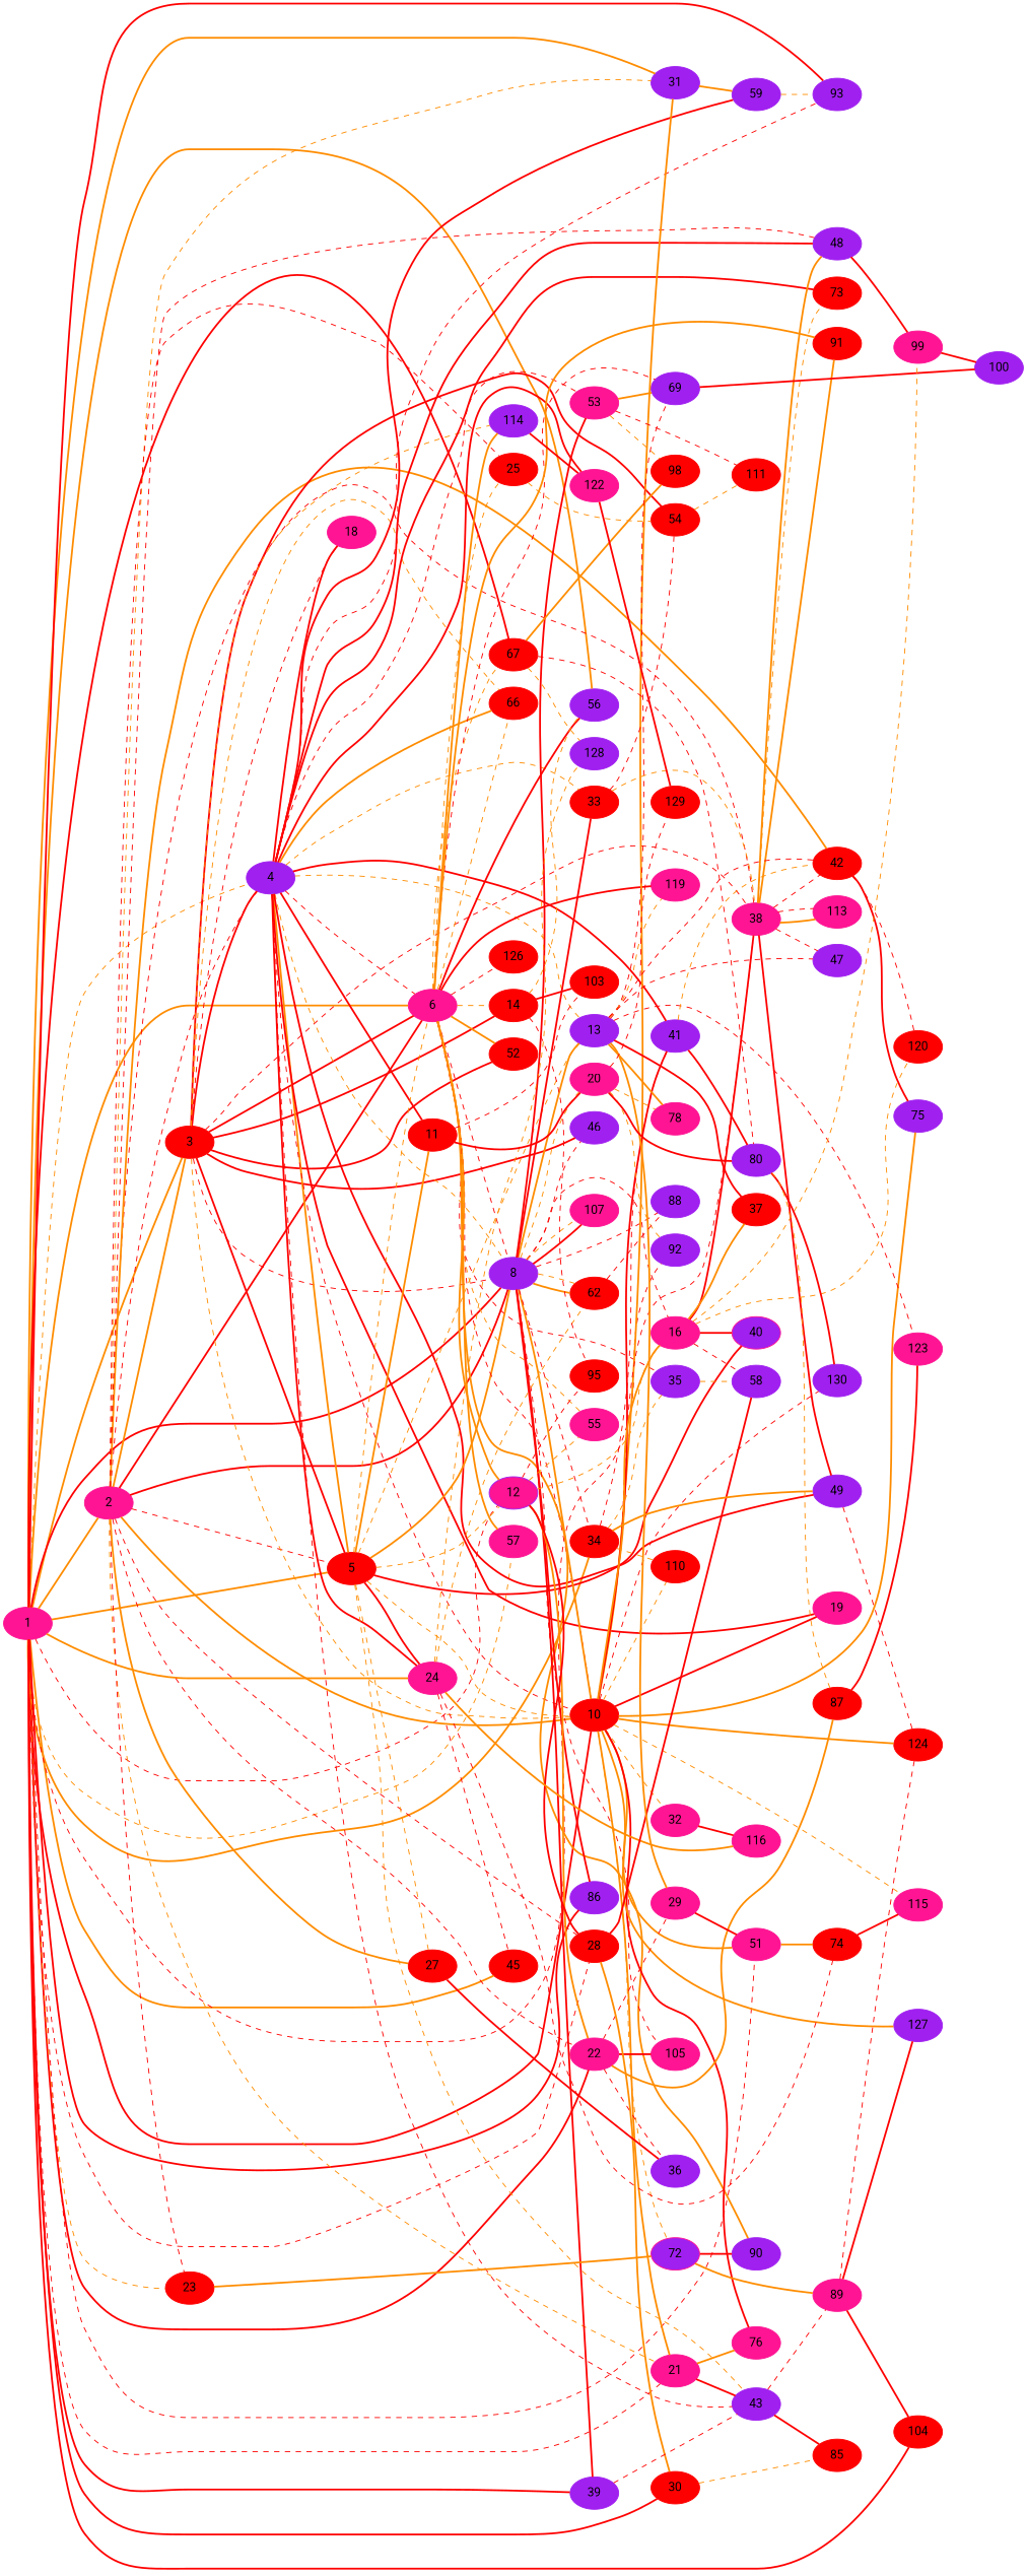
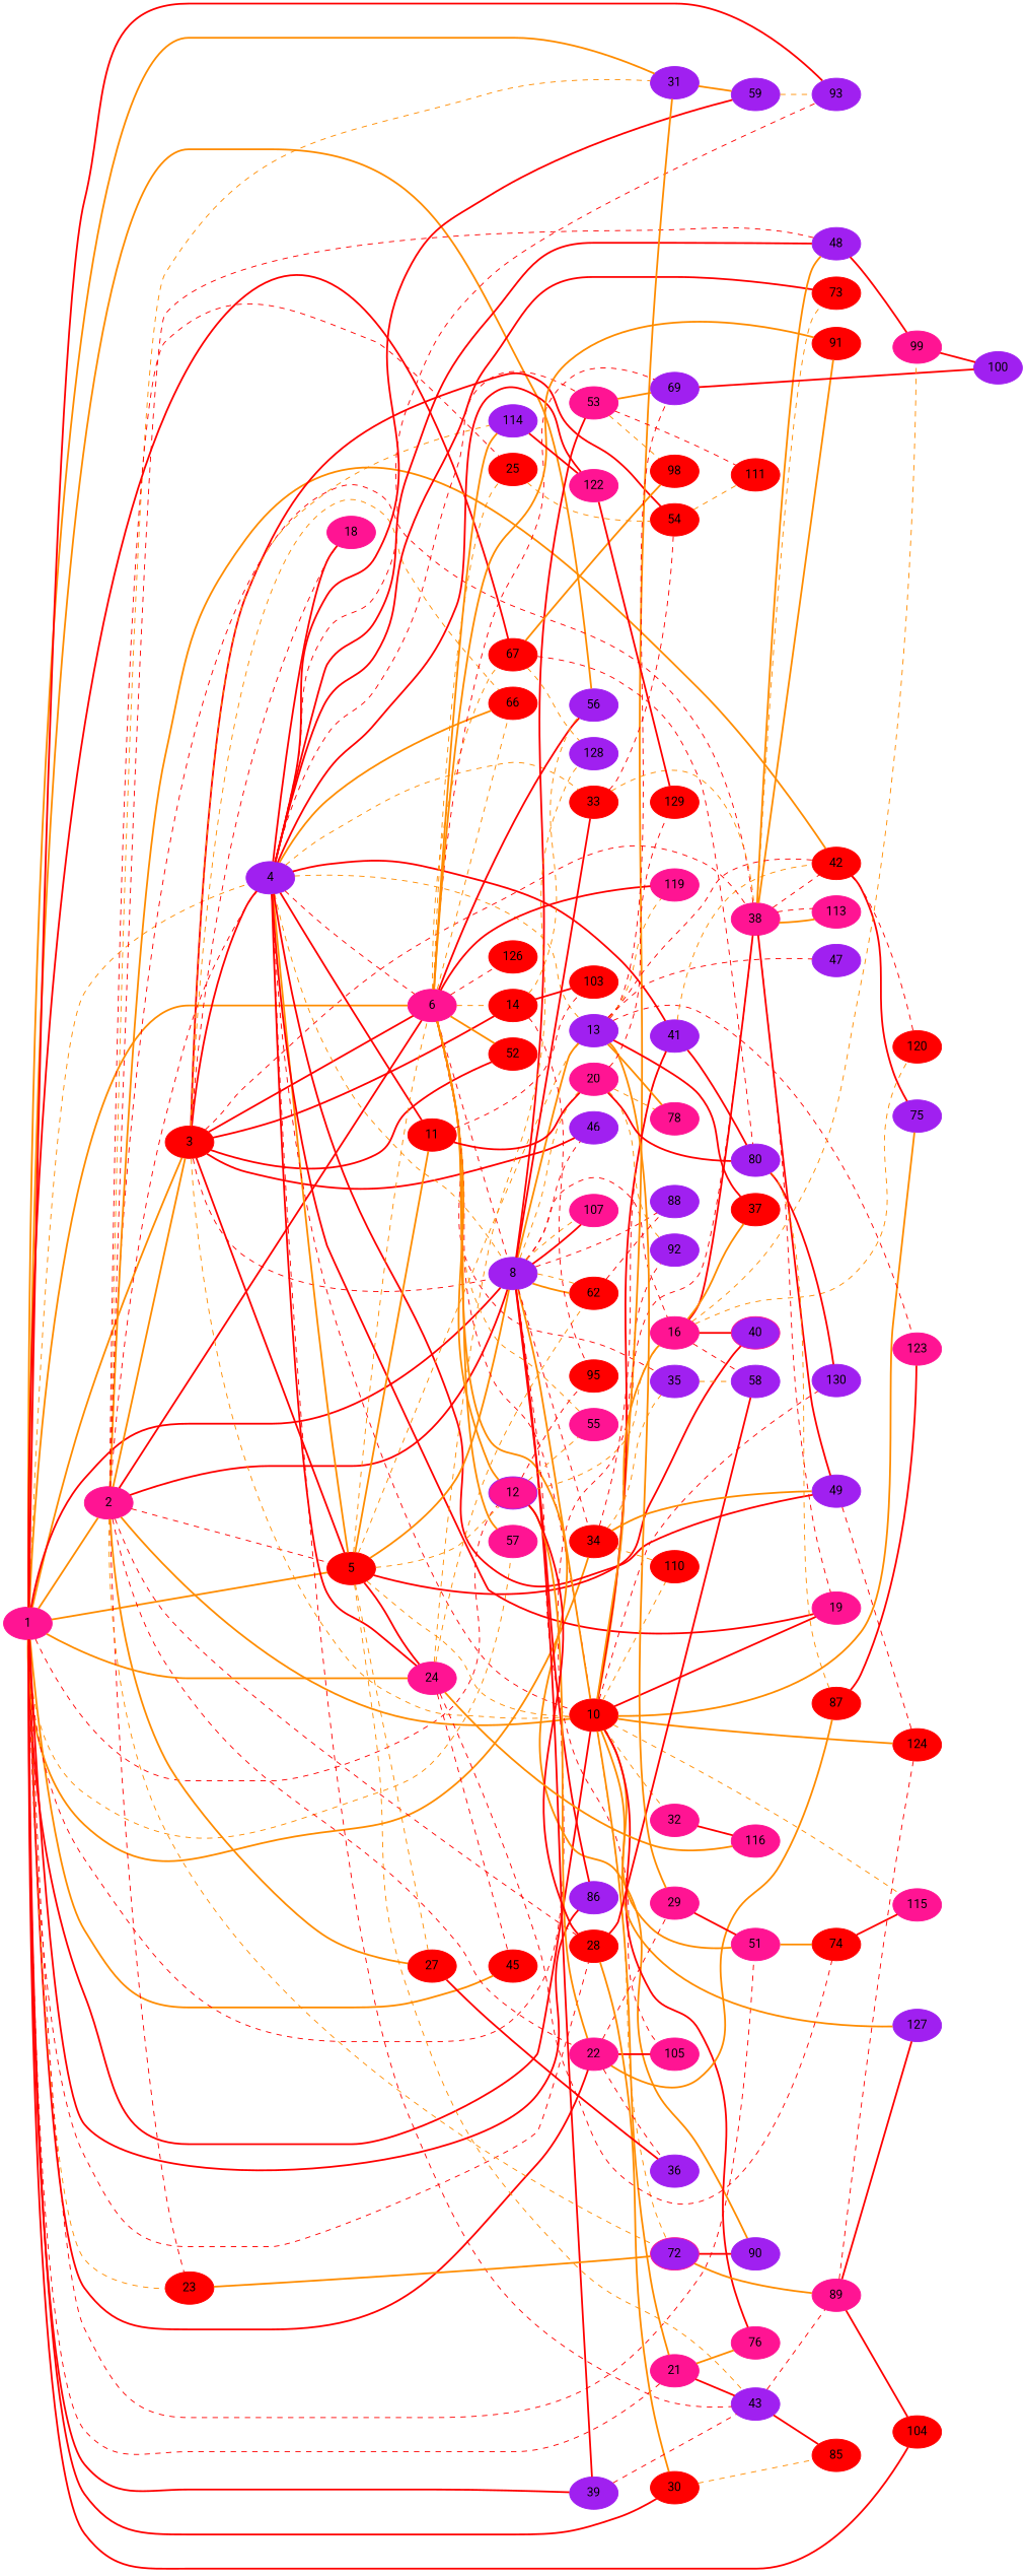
  graph {
    fontname=Roboto
    rankdir=LR
    node [color=red fontname=Roboto style=filled]
    edge [color=red fontname=Roboto style=bold]
    1 [color=deeppink super="+7"]
    2 [color=deeppink super="+108"]
    3 [super="+79"]
    4 [color=purple super="+63"]
    5 [super="+61"]
    6 [color=deeppink super="+9"]
    8 [color=purple super="+44"]
    10 [super="+15"]
    12 [color=purple fillcolor=deeppink super="+50"]
    21 [color=deeppink super="+102"]
    22 [color=deeppink super="+26"]
    23
    24 [color=deeppink super="+84"]
    28 [super="+106"]
    30
    31 [color=purple super="+70"]
    34 [super="+118"]
    39 [color=purple]
    45
    51 [color=deeppink super="+60"]
    56 [color=purple]
    57 [color=deeppink]
    67
    86 [color=purple]
    92 [color=purple]
    93 [color=purple]
    104
    25
    27
    38 [color=deeppink super="+117"]
    42 [super="+64"]
    48 [color=purple super="+97"]
    72 [color=deeppink fillcolor=purple super="+83"]
    14 [super="+65"]
    18 [color=deeppink]
    46 [color=purple]
    52
    54 [super="+81"]
    66 [super="+109"]
    114 [color=purple]
    11
    13 [color=purple super="+17"]
    19 [color=deeppink]
    33 [super="+112"]
    41 [color=purple super="+96"]
    43 [color=purple super="+82"]
    49 [color=purple super="+121"]
    53 [color=deeppink]
    59 [color=purple super="+101"]
    73
    122 [color=deeppink]
    40 [color=deeppink fillcolor=purple]
    35 [color=purple]
    55 [color=deeppink]
    69 [color=purple super="+77"]
    90 [color=purple]
    91
    119 [color=deeppink]
    126
    16 [color=deeppink super="+71"]
    20 [color=deeppink super="+94"]
    62 [super="+68"]
    88 [color=purple]
    105 [color=deeppink]
    107 [color=deeppink]
    32 [color=deeppink]
    75 [color=purple]
    76 [color=deeppink]
    110
    115 [color=deeppink]
    124 [super="+131"]
    127 [color=purple]
    130 [color=purple]
    95
    29 [color=deeppink]
    36 [color=purple]
    87
    74
    116 [color=deeppink]
    128 [color=purple]
    58 [color=purple super="+125"]
    85
    80 [color=purple]
    98
    47 [color=purple]
    113 [color=deeppink]
    120
    99 [color=deeppink]
    89 [color=deeppink]
    103
    111
    37
    78 [color=deeppink]
    123 [color=deeppink]
    129
    100 [color=purple]
    1 -- 2 [color=darkorange weight=2]
    1 -- 3 [color=darkorange weight=2]
    1 -- 4 [color=darkorange style=dashed weight=2]
    1 -- 5 [color=darkorange weight=2]
    1 -- 6 [color=darkorange weight=4]
    1 -- 8 [weight=2]
    1 -- 10 [weight=2]
    1 -- 12 [style=dashed]
    1 -- 21 [style=dashed]
    1 -- 22
    1 -- 23 [color=darkorange style=dashed]
    1 -- 24 [color=darkorange]
    1 -- 28 [style=dashed]
    1 -- 30
    1 -- 31 [color=darkorange]
    1 -- 34 [color=darkorange weight=2]
    1 -- 39
    1 -- 45 [color=darkorange]
    1 -- 51 [style=dashed]
    1 -- 56 [color=darkorange]
    1 -- 57 [color=darkorange style=dashed]
    1 -- 67
    1 -- 86
    1 -- 92 [style=dashed]
    1 -- 93
    1 -- 104
    2 -- 3 [color=darkorange]
    2 -- 4 [style=dashed]
    2 -- 5 [style=dashed]
    2 -- 6 [weight=2]
    2 -- 8
    2 -- 10 [color=darkorange]
    2 -- 22 [style=dashed]
    2 -- 23 [style=dashed]
    2 -- 28 [style=dashed]
    2 -- 31 [color=darkorange style=dashed]
    2 -- 25 [style=dashed]
    2 -- 27 [color=darkorange]
    2 -- 38 [style=dashed]
    2 -- 42 [color=darkorange]
    2 -- 48 [style=dashed]
-   2 -- 21 [color=darkorange style=dashed]
+   2 -- 72 [color=darkorange style=dashed]
    3 -- 4
    3 -- 5
    3 -- 6 [weight=2]
    3 -- 8 [style=dashed]
    3 -- 10 [color=darkorange style=dashed]
    3 -- 38 [style=dashed]
    3 -- 14
    3 -- 18 [style=dashed]
    3 -- 46
    3 -- 52
    3 -- 54
    3 -- 66 [color=darkorange style=dashed]
    3 -- 114 [color=darkorange style=dashed]
    4 -- 5 [color=darkorange]
    4 -- 6 [style=dashed weight=3]
    4 -- 8 [color=darkorange style=dashed]
    4 -- 10 [style=dashed weight=2]
    4 -- 24
    4 -- 93 [style=dashed]
    4 -- 48
    4 -- 18
    4 -- 66 [color=darkorange]
    4 -- 11
    4 -- 13 [color=darkorange style=dashed]
    4 -- 19
    4 -- 33 [color=darkorange style=dashed]
    4 -- 41
    4 -- 43 [style=dashed]
    4 -- 49
    4 -- 53 [style=dashed]
    4 -- 59
    4 -- 73
    4 -- 122
    5 -- 6 [color=darkorange style=dashed weight=2]
    5 -- 8 [color=darkorange]
    5 -- 10 [color=darkorange style=dashed]
    5 -- 12 [color=darkorange style=dashed]
    5 -- 24 [weight=2]
    5 -- 27 [color=darkorange style=dashed]
    5 -- 11 [color=darkorange]
    5 -- 13 [color=darkorange style=dashed]
    5 -- 43 [color=darkorange style=dashed]
    5 -- 40
    6 -- 8 [style=dashed weight=2]
    6 -- 10 [style=dashed weight=2]
    6 -- 12 [color=darkorange]
    6 -- 56
    6 -- 57 [color=darkorange]
    6 -- 67 [color=darkorange style=dashed]
    6 -- 25 [color=darkorange style=dashed]
    6 -- 14 [color=darkorange style=dashed]
    6 -- 52 [color=darkorange]
    6 -- 66 [color=darkorange style=dashed]
    6 -- 114 [color=darkorange]
    6 -- 35 [style=dashed]
    6 -- 55 [color=darkorange style=dashed]
    6 -- 69 [style=dashed]
    6 -- 90 [color=darkorange]
    6 -- 91 [color=darkorange]
    6 -- 119
    6 -- 126 [style=dashed weight=2]
    8 -- 10 [color=darkorange]
    8 -- 34 [style=dashed]
    8 -- 39
    8 -- 86
    8 -- 46 [style=dashed]
    8 -- 13 [color=darkorange]
    8 -- 33
    8 -- 53
    8 -- 16 [style=dashed]
    8 -- 20 [color=darkorange style=dashed]
    8 -- 62 [color=darkorange]
    8 -- 62 [color=darkorange style=dashed]
    8 -- 88 [style=dashed]
    8 -- 105 [style=dashed]
    8 -- 107
    8 -- 107 [color=darkorange style=dashed]
    10 -- 21 [color=darkorange]
    10 -- 31 [color=darkorange]
    10 -- 51 [color=darkorange]
    10 -- 38 [style=dashed]
    10 -- 72 [color=darkorange style=dashed]
    10 -- 19
    10 -- 41
    10 -- 16 [color=darkorange]
    10 -- 32 [color=darkorange style=dashed]
    10 -- 75 [color=darkorange]
    10 -- 76
    10 -- 110 [color=darkorange style=dashed]
    10 -- 115 [color=darkorange style=dashed]
    10 -- 124 [color=darkorange]
    10 -- 127 [color=darkorange]
    10 -- 130 [style=dashed]
    12 -- 22 [color=darkorange]
    12 -- 28
    12 -- 55 [color=darkorange style=dashed]
    12 -- 16 [color=darkorange style=dashed]
    12 -- 95 [style=dashed]
    21 -- 43
    21 -- 76 [color=darkorange]
    22 -- 105
    22 -- 29 [style=dashed]
    22 -- 36 [style=dashed]
    22 -- 87 [color=darkorange]
    23 -- 72 [color=darkorange]
    24 -- 45 [style=dashed]
    24 -- 62 [color=darkorange style=dashed]
    24 -- 74 [style=dashed]
    24 -- 116 [color=darkorange]
    24 -- 128 [color=darkorange style=dashed]
    28 -- 30 [color=darkorange]
    28 -- 58
    30 -- 85 [color=darkorange style=dashed]
    31 -- 59 [color=darkorange]
    34 -- 41 [style=dashed]
    34 -- 49 [color=darkorange]
    34 -- 35 [color=darkorange style=dashed]
    34 -- 110 [color=darkorange style=dashed]
    39 -- 43 [style=dashed]
    51 -- 74 [color=darkorange]
    67 -- 128 [color=darkorange style=dashed]
    67 -- 80 [style=dashed]
    67 -- 98 [color=darkorange]
    25 -- 54 [color=darkorange style=dashed]
    27 -- 36
    38 -- 42 [style=dashed]
    38 -- 48 [color=darkorange]
    38 -- 49
    38 -- 73 [color=darkorange style=dashed]
    38 -- 91 [color=darkorange]
-   38 -- 47 [style=dashed]
+   38 -- 19 [style=dashed]
    38 -- 113 [color=darkorange]
    38 -- 113 [style=dashed]
    42 -- 75
    42 -- 120 [style=dashed]
    48 -- 99
    72 -- 90
    72 -- 89 [color=darkorange]
    14 -- 56 [color=darkorange style=dashed]
    14 -- 95 [style=dashed]
    14 -- 103
    54 -- 111 [color=darkorange style=dashed]
    114 -- 122
    11 -- 20
    11 -- 103 [style=dashed]
    13 -- 42 [style=dashed]
    13 -- 69 [style=dashed]
    13 -- 119 [color=darkorange style=dashed]
    13 -- 29 [color=darkorange]
    13 -- 47 [style=dashed]
    13 -- 37
    13 -- 78 [color=darkorange]
    13 -- 123 [style=dashed]
    33 -- 38 [color=darkorange style=dashed]
    33 -- 54 [style=dashed]
    41 -- 42 [color=darkorange style=dashed]
    41 -- 80
    43 -- 85
    43 -- 89 [style=dashed]
    49 -- 124 [style=dashed]
    53 -- 69 [color=darkorange]
    53 -- 98 [color=darkorange style=dashed]
    53 -- 111 [style=dashed]
    59 -- 93 [color=darkorange style=dashed]
    122 -- 129
    35 -- 58 [color=darkorange style=dashed]
    69 -- 100
    16 -- 38
    16 -- 40
    16 -- 58 [style=dashed]
    16 -- 120 [color=darkorange style=dashed]
    16 -- 99 [color=darkorange style=dashed]
    16 -- 37 [color=darkorange]
    20 -- 92 [color=darkorange style=dashed]
    20 -- 80
    20 -- 78 [color=darkorange style=dashed]
    20 -- 129 [style=dashed]
    62 -- 88 [style=dashed]
    32 -- 116
    29 -- 51
    87 -- 123
    74 -- 115
    80 -- 130
    80 -- 87 [color=darkorange style=dashed]
    99 -- 100
    89 -- 104
    89 -- 124 [style=dashed]
    89 -- 127
  }
